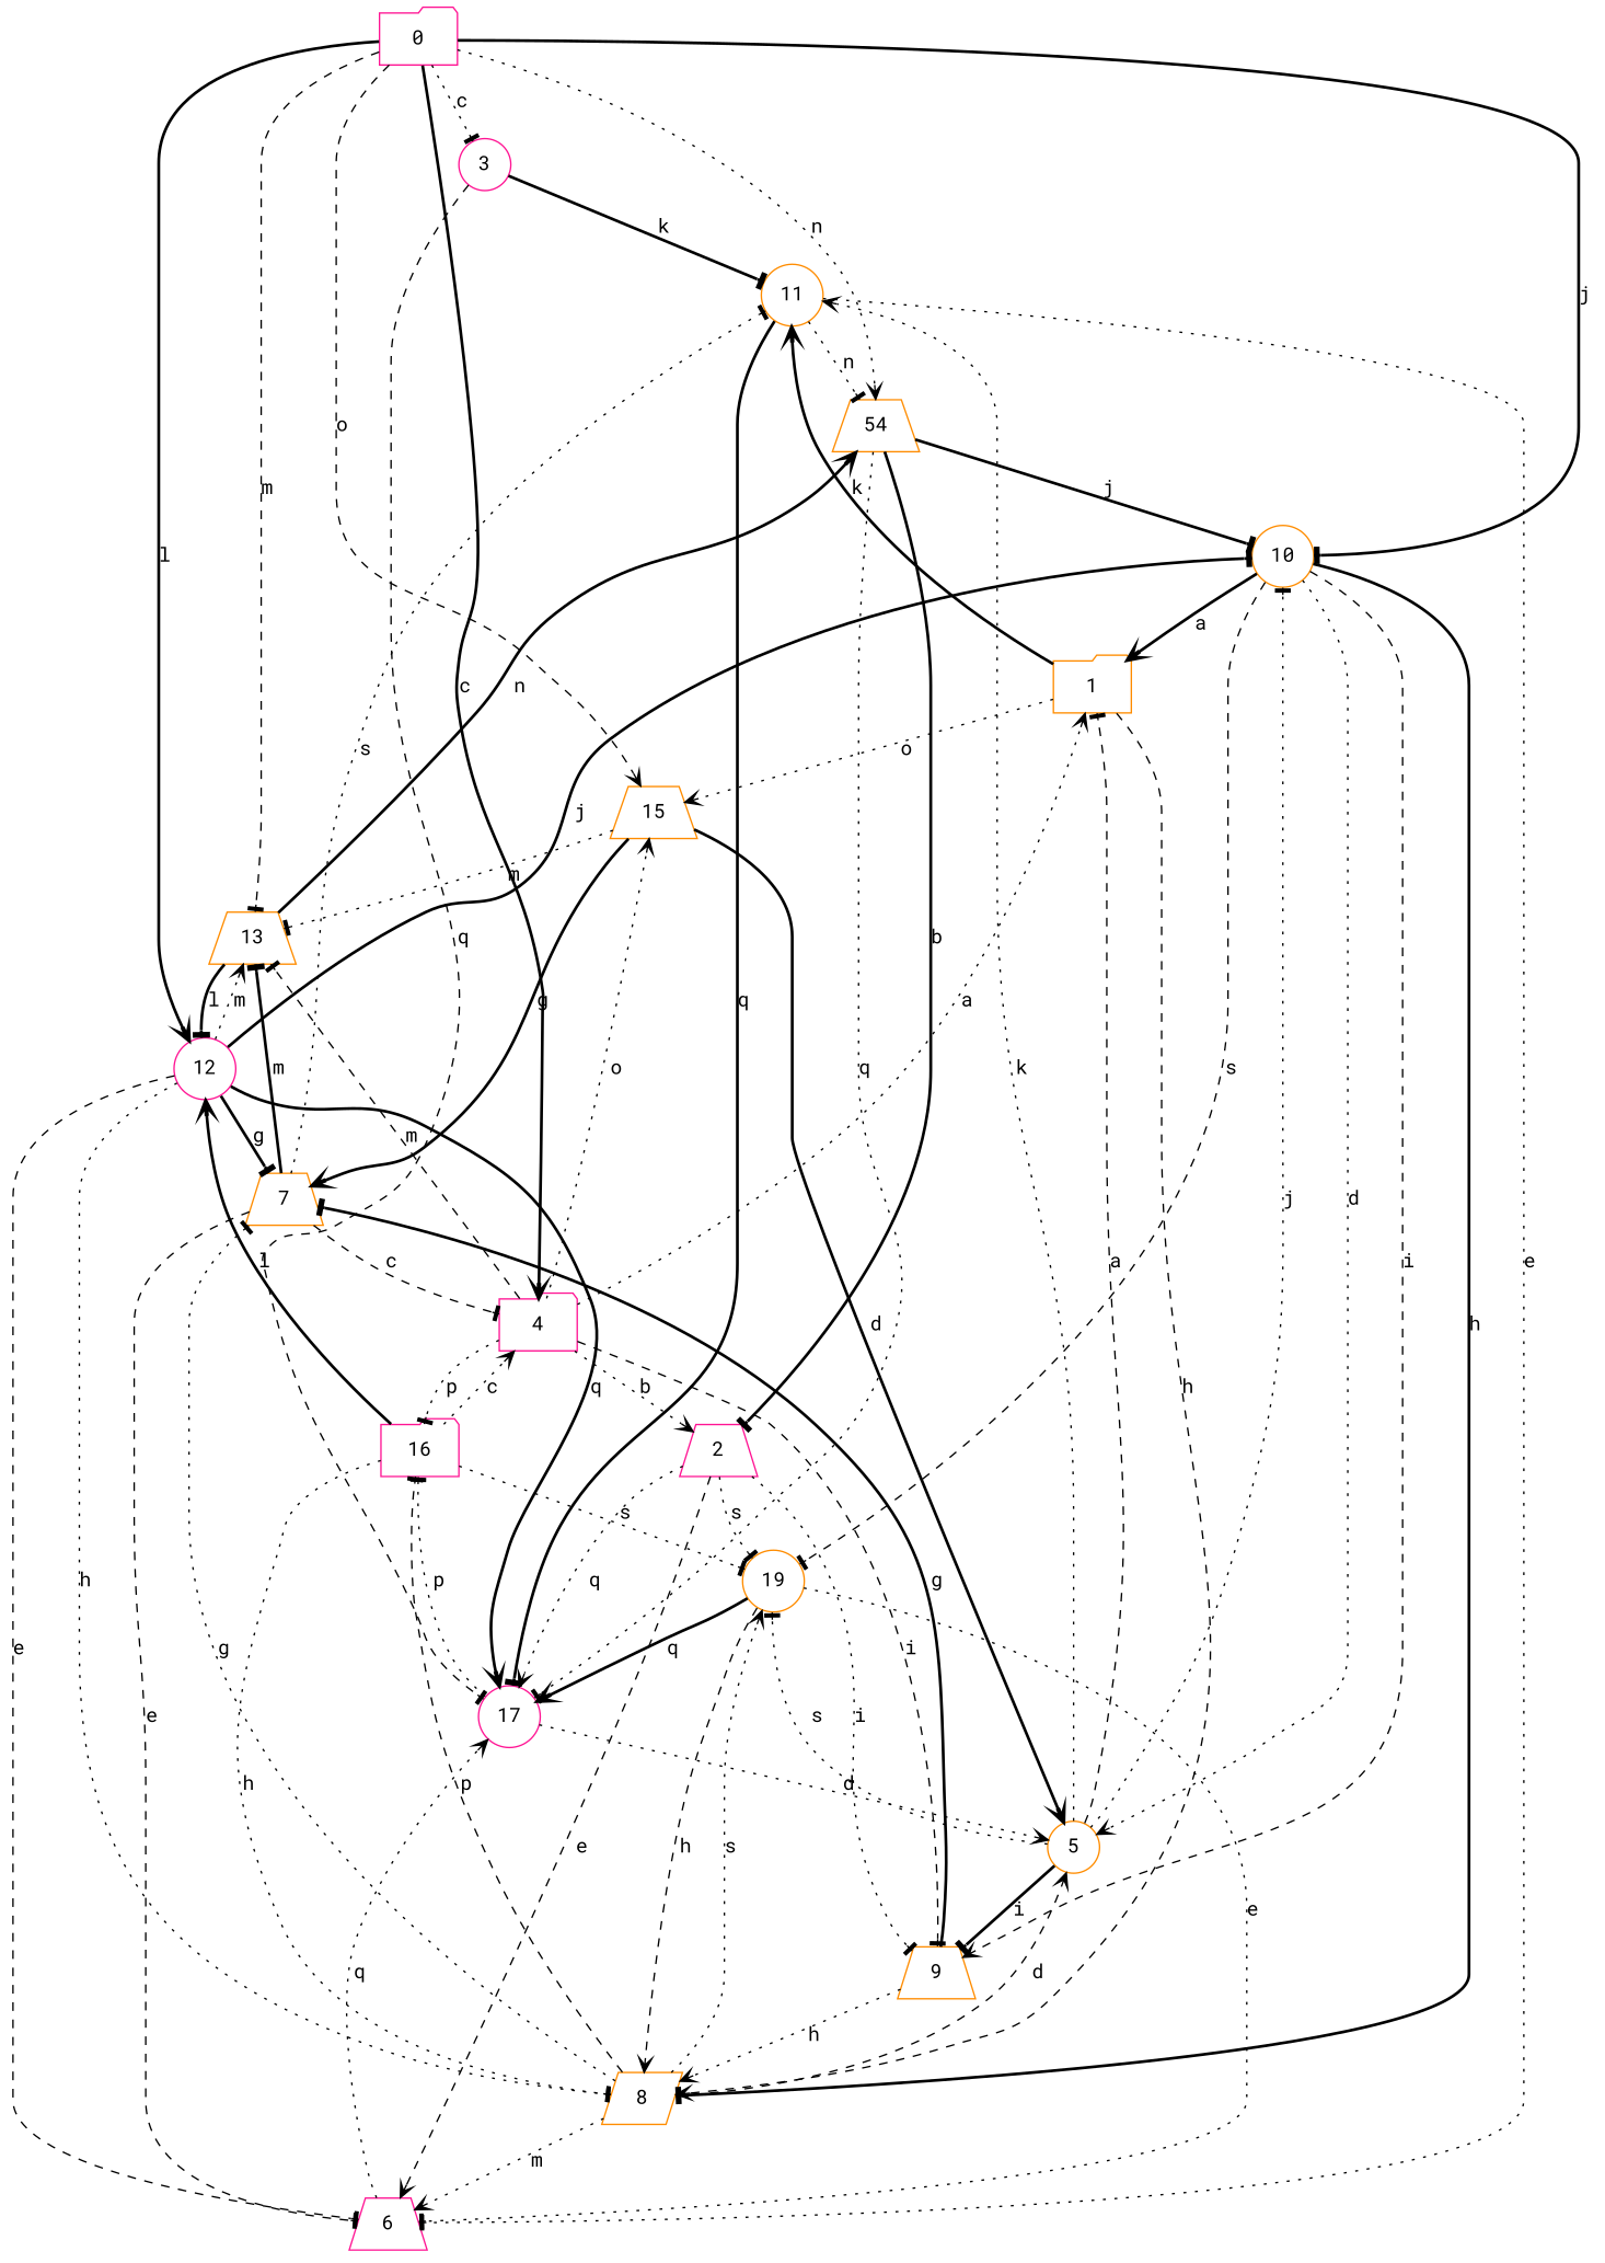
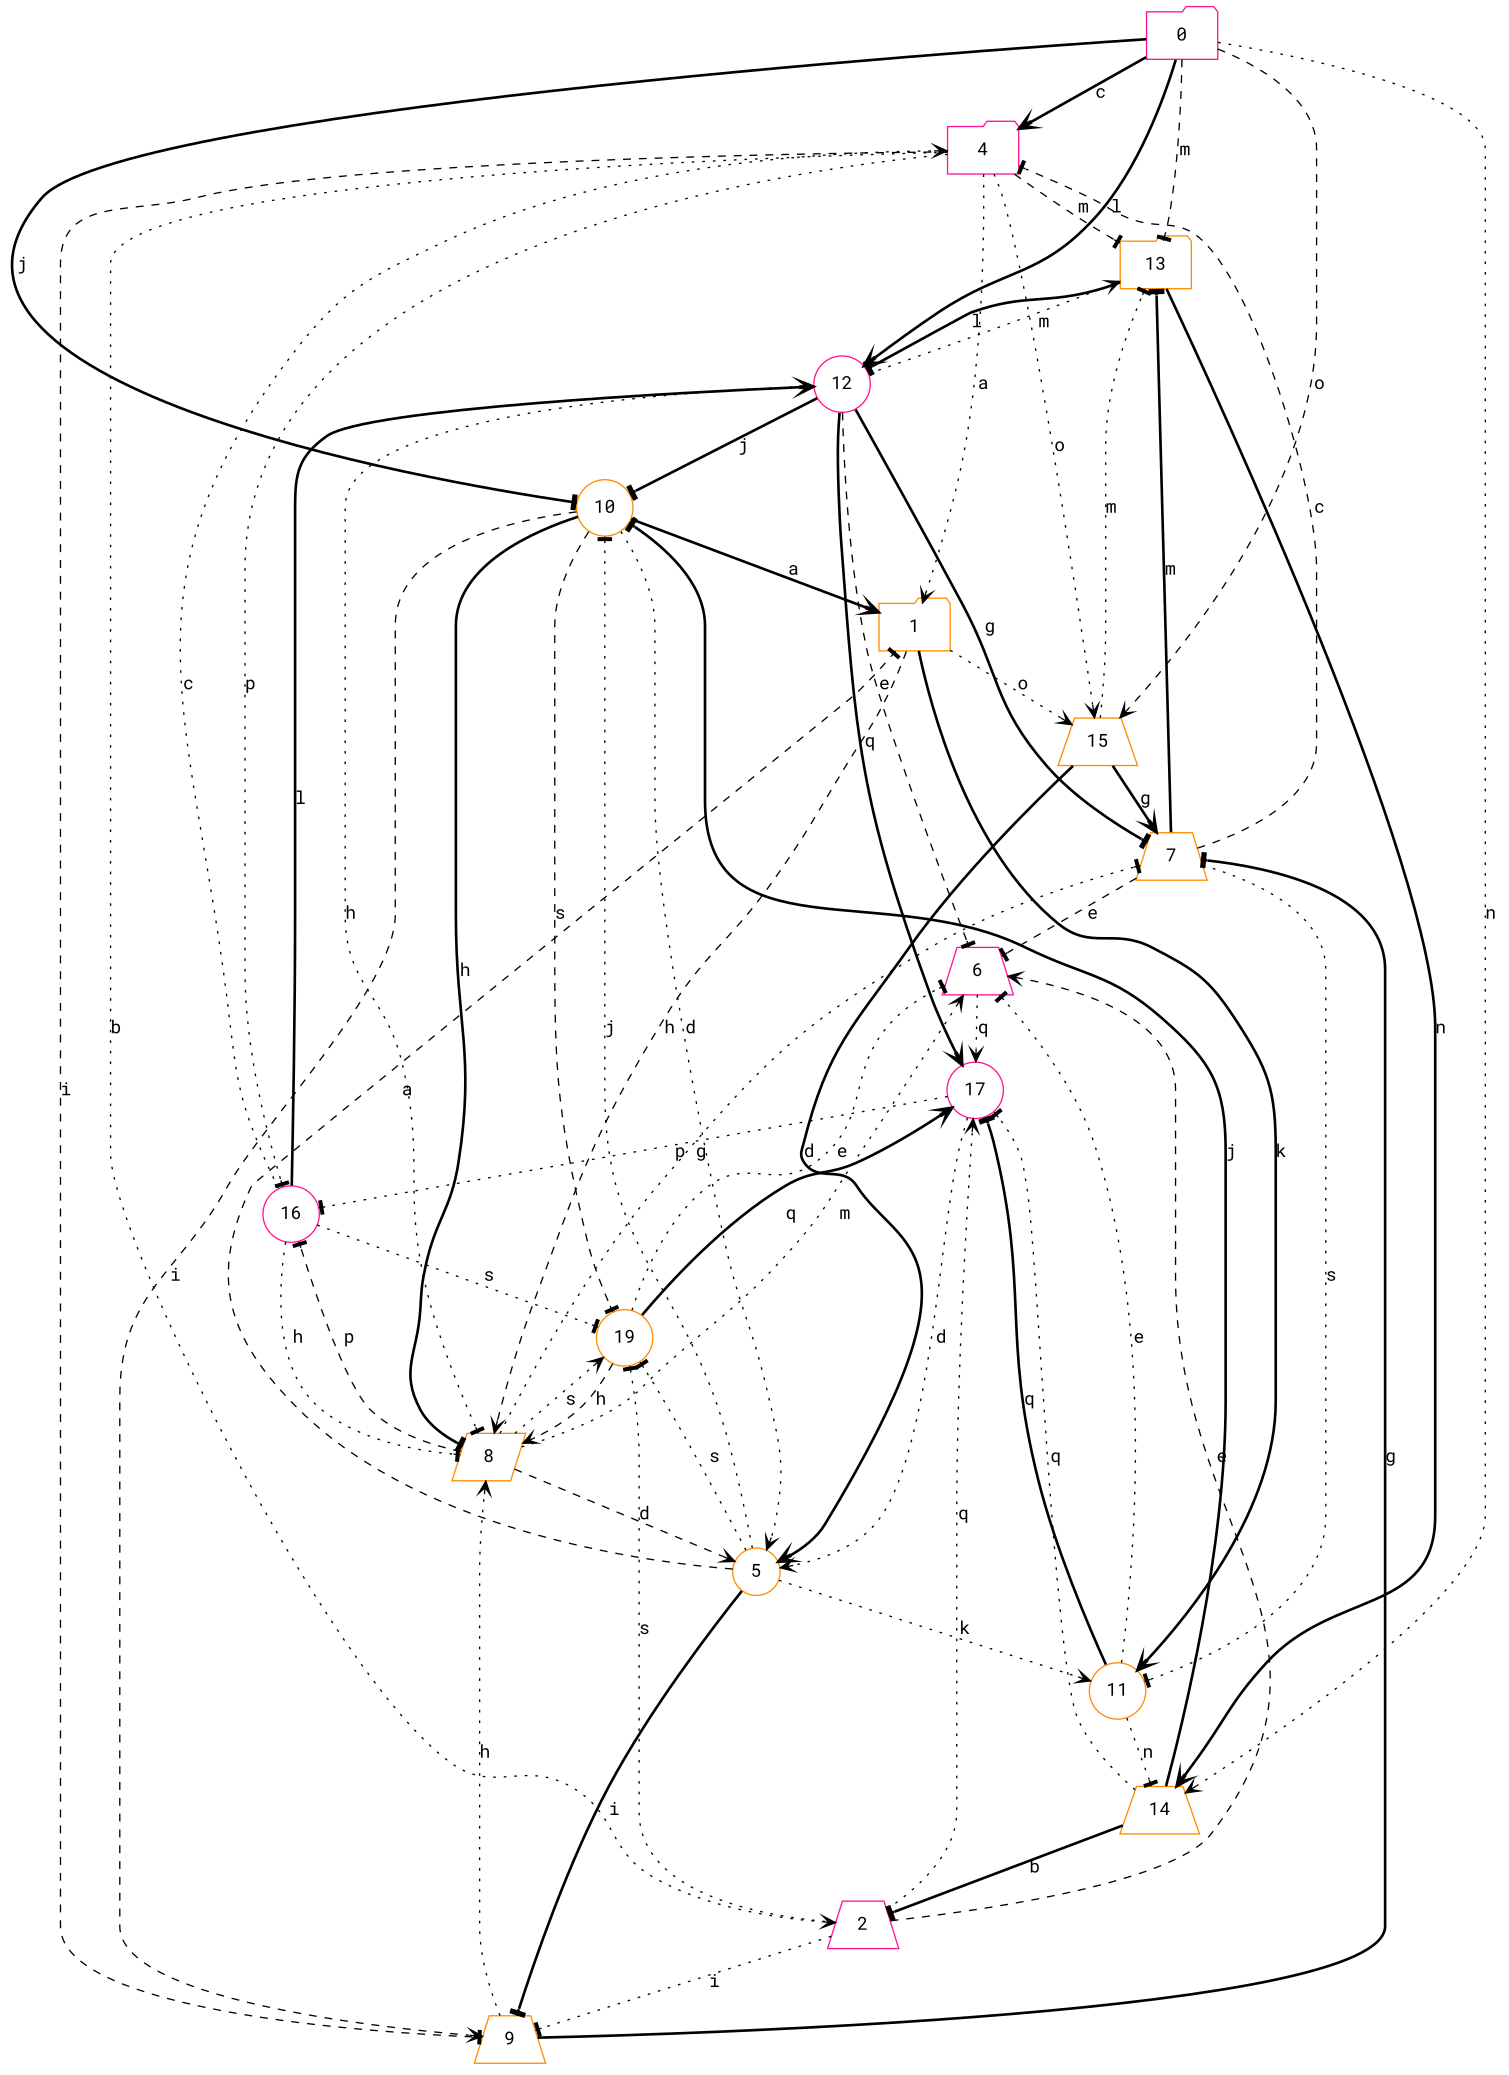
  strict digraph {
    fontname="Roboto Mono"
    node [color=darkorange fontname="Roboto Mono" shape=circle]
    edge [arrowhead=tee fontname="Roboto Mono" style=dotted]
    0 [color=deeppink shape=folder]
-   3 [color=deeppink]
    4 [color=deeppink shape=folder]
    10
    12 [color=deeppink]
-   13 [shape=trapezium]
-   14 [shape=trapezium label=54]
+   13 [shape=folder]
+   14 [shape=trapezium]
    15 [shape=trapezium]
    11
    17 [color=deeppink]
    1 [shape=folder]
    2 [color=deeppink shape=trapezium]
    9 [shape=trapezium]
-   16 [color=deeppink shape=folder]
+   16 [color=deeppink]
    8 [shape=parallelogram]
    19
    5
    6 [color=deeppink shape=trapezium]
    7 [shape=trapezium]
-   0 -> 3 [label=c]
    0 -> 4 [arrowhead=vee label=c style=bold]
    0 -> 10 [label=j style=bold]
    0 -> 12 [arrowhead=vee label=l style=bold]
    0 -> 13 [label=m style=dashed]
    0 -> 14 [arrowhead=vee label=n]
    0 -> 15 [arrowhead=vee label=o style=dashed]
-   3 -> 11 [label=k style=bold]
-   3 -> 17 [label=q style=dashed]
    4 -> 13 [label=m style=dashed]
    4 -> 15 [arrowhead=vee label=o]
    4 -> 1 [arrowhead=vee label=a]
    4 -> 2 [arrowhead=vee label=b]
    4 -> 9 [label=i style=dashed]
    4 -> 16 [label=p]
    10 -> 1 [arrowhead=vee label=a style=bold]
    10 -> 9 [arrowhead=vee label=i style=dashed]
    10 -> 8 [label=h style=bold]
    10 -> 19 [label=s style=dashed]
    10 -> 5 [arrowhead=vee label=d]
    12 -> 10 [label=j style=bold]
    12 -> 13 [arrowhead=vee label=m]
    12 -> 17 [arrowhead=vee label=q style=bold]
    12 -> 8 [label=h]
    12 -> 6 [label=e style=dashed]
    12 -> 7 [label=g style=bold]
    13 -> 12 [label=l style=bold]
    13 -> 14 [arrowhead=vee label=n style=bold]
    14 -> 10 [label=j style=bold]
    14 -> 17 [label=q]
    14 -> 2 [label=b style=bold]
    15 -> 13 [label=m]
    15 -> 5 [arrowhead=vee label=d style=bold]
    15 -> 7 [arrowhead=vee label=g style=bold]
    11 -> 14 [label=n]
    11 -> 17 [label=q style=bold]
    11 -> 6 [label=e]
    17 -> 16 [label=p]
    17 -> 5 [arrowhead=vee label=d]
    1 -> 15 [arrowhead=vee label=o]
    1 -> 11 [arrowhead=vee label=k style=bold]
    1 -> 8 [arrowhead=vee label=h style=dashed]
    2 -> 17 [arrowhead=vee label=q]
    2 -> 9 [label=i]
    2 -> 19 [label=s]
    2 -> 6 [arrowhead=vee label=e style=dashed]
    9 -> 8 [arrowhead=vee label=h]
    9 -> 7 [label=g style=bold]
    16 -> 4 [arrowhead=vee label=c]
    16 -> 12 [arrowhead=vee label=l style=bold]
    16 -> 8 [label=h]
    16 -> 19 [label=s]
    8 -> 16 [label=p style=dashed]
    8 -> 19 [arrowhead=vee label=s]
    8 -> 5 [arrowhead=vee label=d style=dashed]
    8 -> 6 [arrowhead=vee label=m]
    8 -> 7 [label=g]
    19 -> 17 [arrowhead=vee label=q style=bold]
    19 -> 8 [arrowhead=vee label=h style=dashed]
    19 -> 6 [label=e]
    5 -> 10 [label=j]
    5 -> 11 [arrowhead=vee label=k]
    5 -> 1 [label=a style=dashed]
    5 -> 9 [label=i style=bold]
    5 -> 19 [label=s]
    6 -> 17 [arrowhead=vee label=q]
    7 -> 4 [label=c style=dashed]
    7 -> 13 [label=m style=bold]
    7 -> 11 [label=s]
    7 -> 6 [label=e style=dashed]
  }
